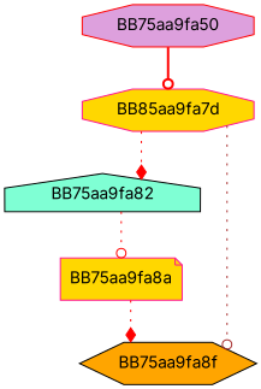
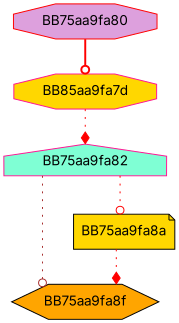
  digraph {
    fontname=Inter
    splines=ortho
    node [color=deeppink fillcolor=gold fontname=Inter shape=octagon style=filled]
    edge [arrowhead=odot color=red fontname=Inter style=dotted]
-   BB75aa9fa50 [color=red fillcolor=plum]
+   BB75aa9fa50 [color=red fillcolor=plum label=BB75aa9fa80]
    n2 [label=BB85aa9fa7d]
-   BB75aa9fa82 [color=black fillcolor=aquamarine shape=house]
+   BB75aa9fa82 [fillcolor=aquamarine shape=house]
    BB75aa9fa8f [color=black fillcolor=orange shape=hexagon]
-   BB75aa9fa8a [shape=note]
+   BB75aa9fa8a [color=black shape=note]
    BB75aa9fa50 -> n2 [style=bold]
    n2 -> BB75aa9fa82 [arrowhead=diamond]
-   n2 -> BB75aa9fa8f [color=brown]
+   BB75aa9fa82 -> BB75aa9fa8f [color=brown]
    BB75aa9fa82 -> BB75aa9fa8a
    BB75aa9fa8a -> BB75aa9fa8f [arrowhead=diamond]
  }
